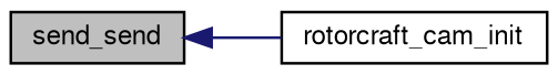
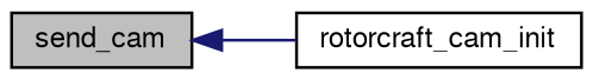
  digraph {
    rankdir=LR
    node [color=black fontname=FreeSans fontsize=10 shape=record style=filled]
-   n1 [fillcolor=grey75 fontcolor=black height=0.2 label=send_send width=0.4]
+   n1 [fillcolor=grey75 fontcolor=black height=0.2 label=send_cam width=0.4]
    n2 [fillcolor=white height=0.2 label=rotorcraft_cam_init width=0.4]
    n1 -> n2 [color=midnightblue dir=back fontname=FreeSans fontsize=10 labelfontname=FreeSans labelfontsize=10 style=solid]
  }
